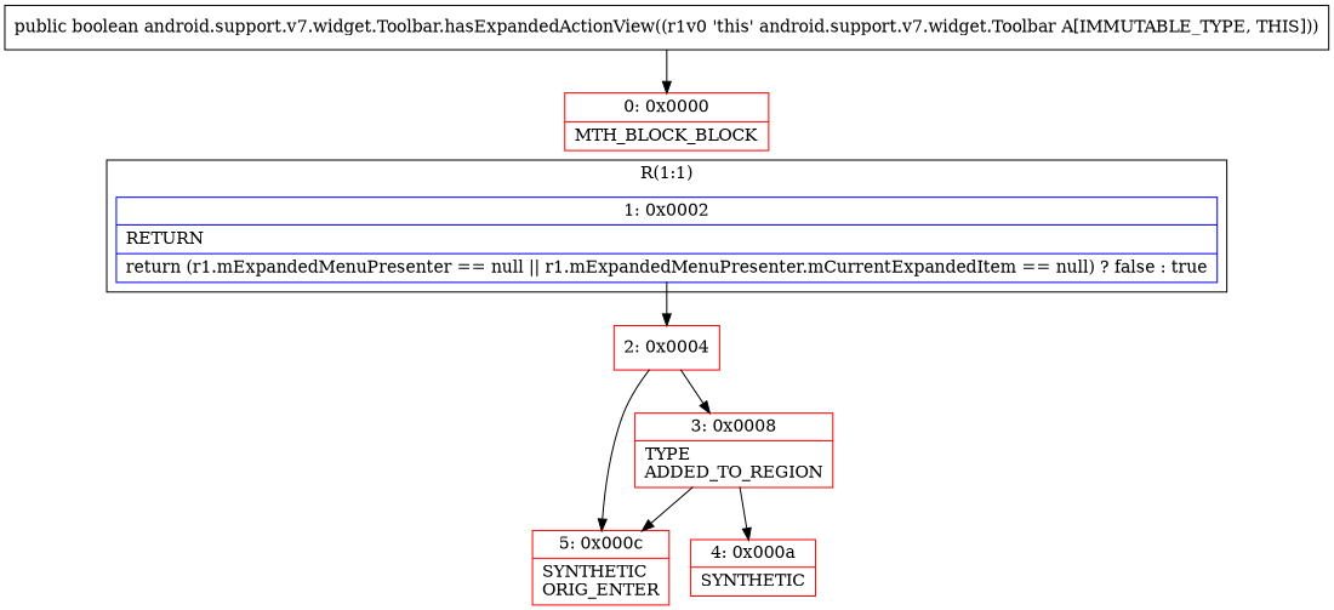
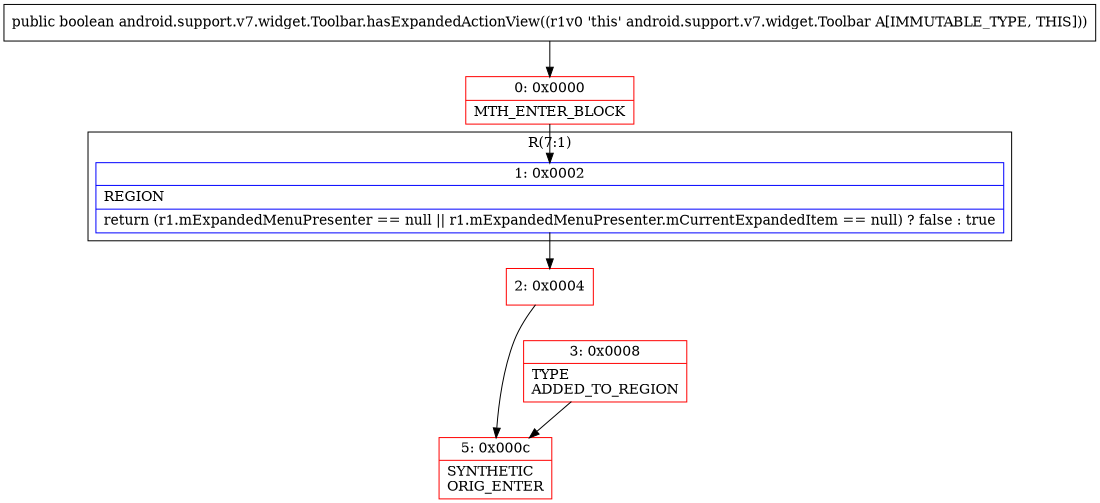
  digraph {
    node [color=red shape=record]
-   n1 [color=blue label="{1\:\ 0x0002|RETURN\l|return (r1.mExpandedMenuPresenter == null \|\| r1.mExpandedMenuPresenter.mCurrentExpandedItem == null) ? false : true\l}"]
+   n1 [color=blue label="{1\:\ 0x0002|REGION\l|return (r1.mExpandedMenuPresenter == null \|\| r1.mExpandedMenuPresenter.mCurrentExpandedItem == null) ? false : true\l}"]
    n2 [label="{2\:\ 0x0004}"]
    n3 [label="{5\:\ 0x000c|SYNTHETIC\lORIG_ENTER\l}"]
    n4 [label="{3\:\ 0x0008|TYPE\lADDED_TO_REGION\l}"]
-   n5 [label="{0\:\ 0x0000|MTH_BLOCK_BLOCK\l}"]
-   n6 [label="{4\:\ 0x000a|SYNTHETIC\l}"]
+   n5 [label="{0\:\ 0x0000|MTH_ENTER_BLOCK\l}"]
    n7 [label="{public boolean android.support.v7.widget.Toolbar.hasExpandedActionView((r1v0 'this' android.support.v7.widget.Toolbar A[IMMUTABLE_TYPE, THIS])) }" color=""]
    subgraph cluster_1 {
-     label="R(1:1)"
+     label="R(7:1)"
      n1
    }
    n1 -> n2
    n2 -> n3
-   n2 -> n4
    n4 -> n3
-   n4 -> n6
+   n5 -> n1
    n7 -> n5
  }
